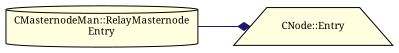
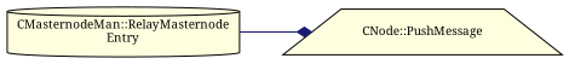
  digraph {
    rankdir=LR
    fontname="Noto Serif"
    node [color=black fillcolor=lightyellow fontname="Noto Serif" fontsize=10 style=filled]
    n1 [fontcolor=black height=0.2 label="CMasternodeMan::RelayMasternode\lEntry" shape=cylinder width=0.4]
-   n2 [height=0.2 label="CNode::Entry" shape=trapezium width=0.4]
+   n2 [height=0.2 label="CNode::PushMessage" shape=trapezium width=0.4]
    n1 -> n2 [color=midnightblue fontname="Noto Serif" fontsize=10 labelfontname=Helvetica labelfontsize=10 style=solid arrowhead=diamond]
  }
